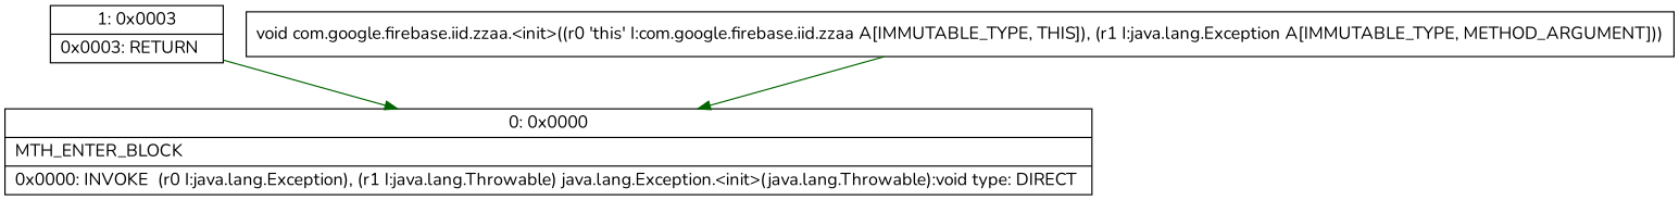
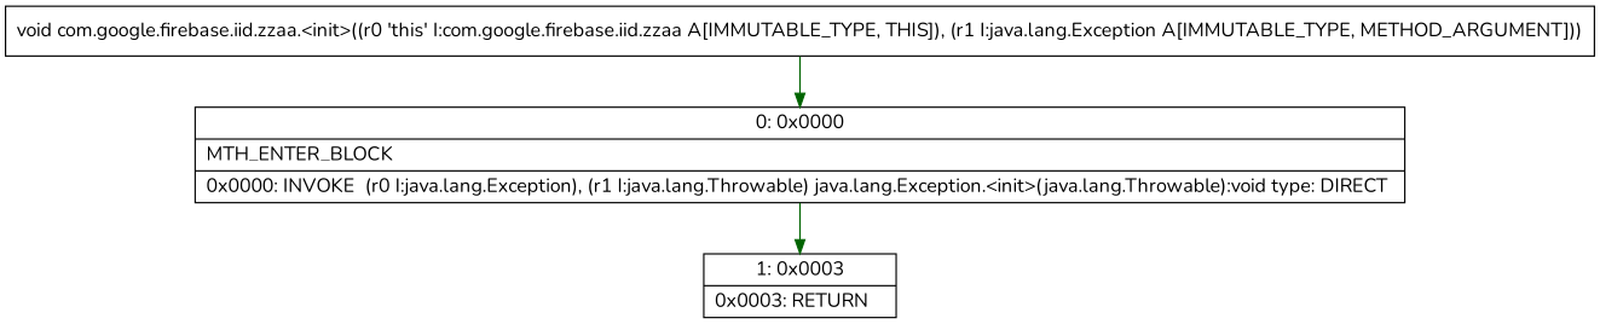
  digraph {
    fontname=Nunito
    node [shape=record fontname=Nunito]
    edge [color=darkgreen fontname=Nunito]
    n1 [label="{0\:\ 0x0000|MTH_ENTER_BLOCK\l|0x0000: INVOKE  (r0 I:java.lang.Exception), (r1 I:java.lang.Throwable) java.lang.Exception.\<init\>(java.lang.Throwable):void type: DIRECT \l}"]
    n2 [label="{1\:\ 0x0003|0x0003: RETURN   \l}"]
    n3 [label="{void com.google.firebase.iid.zzaa.\<init\>((r0 'this' I:com.google.firebase.iid.zzaa A[IMMUTABLE_TYPE, THIS]), (r1 I:java.lang.Exception A[IMMUTABLE_TYPE, METHOD_ARGUMENT])) }"]
-   n2 -> n1
+   n1 -> n2
    n3 -> n1
  }
